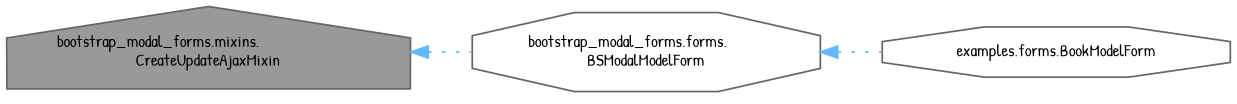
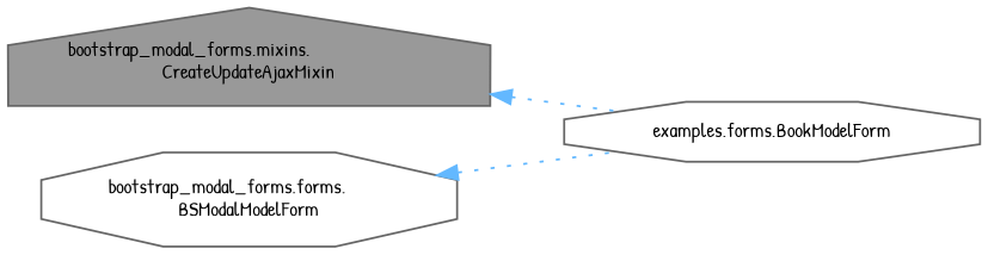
  digraph {
    fontname="Patrick Hand"
    rankdir=LR
    node [color=gray40 fillcolor=white fontname="Patrick Hand" fontsize=10 shape=octagon style=filled]
    edge [color=steelblue1 dir=back fontname="Patrick Hand" fontsize=10 labelfontname=Helvetica labelfontsize=10 style=dotted]
    n1 [fillcolor=grey60 fontcolor=black height=0.2 label="bootstrap_modal_forms.mixins.\lCreateUpdateAjaxMixin" shape=house width=0.4]
    n2 [height=0.2 label="bootstrap_modal_forms.forms.\lBSModalModelForm" width=0.4]
    n3 [height=0.2 label="examples.forms.BookModelForm" width=0.4]
-   n1 -> n2
+   n1 -> n3
    n2 -> n3
  }
